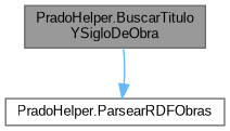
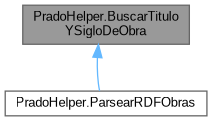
  digraph {
    rankdir=TB
    fontname="Liberation Sans"
    node [fontname="Liberation Sans" fontsize=10 shape=box style=filled]
    n1 [color=gray40 fillcolor=grey60 fontcolor=black height=0.2 label="PradoHelper.BuscarTitulo\lYSigloDeObra" width=0.4]
    n2 [color=grey40 fillcolor=white height=0.2 label="PradoHelper.ParsearRDFObras" width=0.4]
-   n2 -> n1 [color=steelblue1 dir=back fontname="Liberation Sans" fontsize=10 labelfontname=Helvetica labelfontsize=10 style=solid]
+   n1 -> n2 [color=steelblue1 dir=back fontname="Liberation Sans" fontsize=10 labelfontname=Helvetica labelfontsize=10 style=solid]
  }
